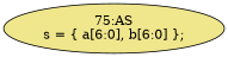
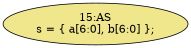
  strict digraph {
    rankdir=LR
-   n1 [ast="<pyverilog.vparser.ast.Assign object at 0x7f1bcf34c0d0>" def_var="['s']" fillcolor=khaki label="75:AS\ns = { a[6:0], b[6:0] };" statements="[]" style=filled typ=Assign use_var="['a', 'b']"]
+   n1 [ast="<pyverilog.vparser.ast.Assign object at 0x7f1bcf34c0d0>" def_var="['s']" fillcolor=khaki label="15:AS\ns = { a[6:0], b[6:0] };" statements="[]" style=filled typ=Assign use_var="['a', 'b']"]
  }
